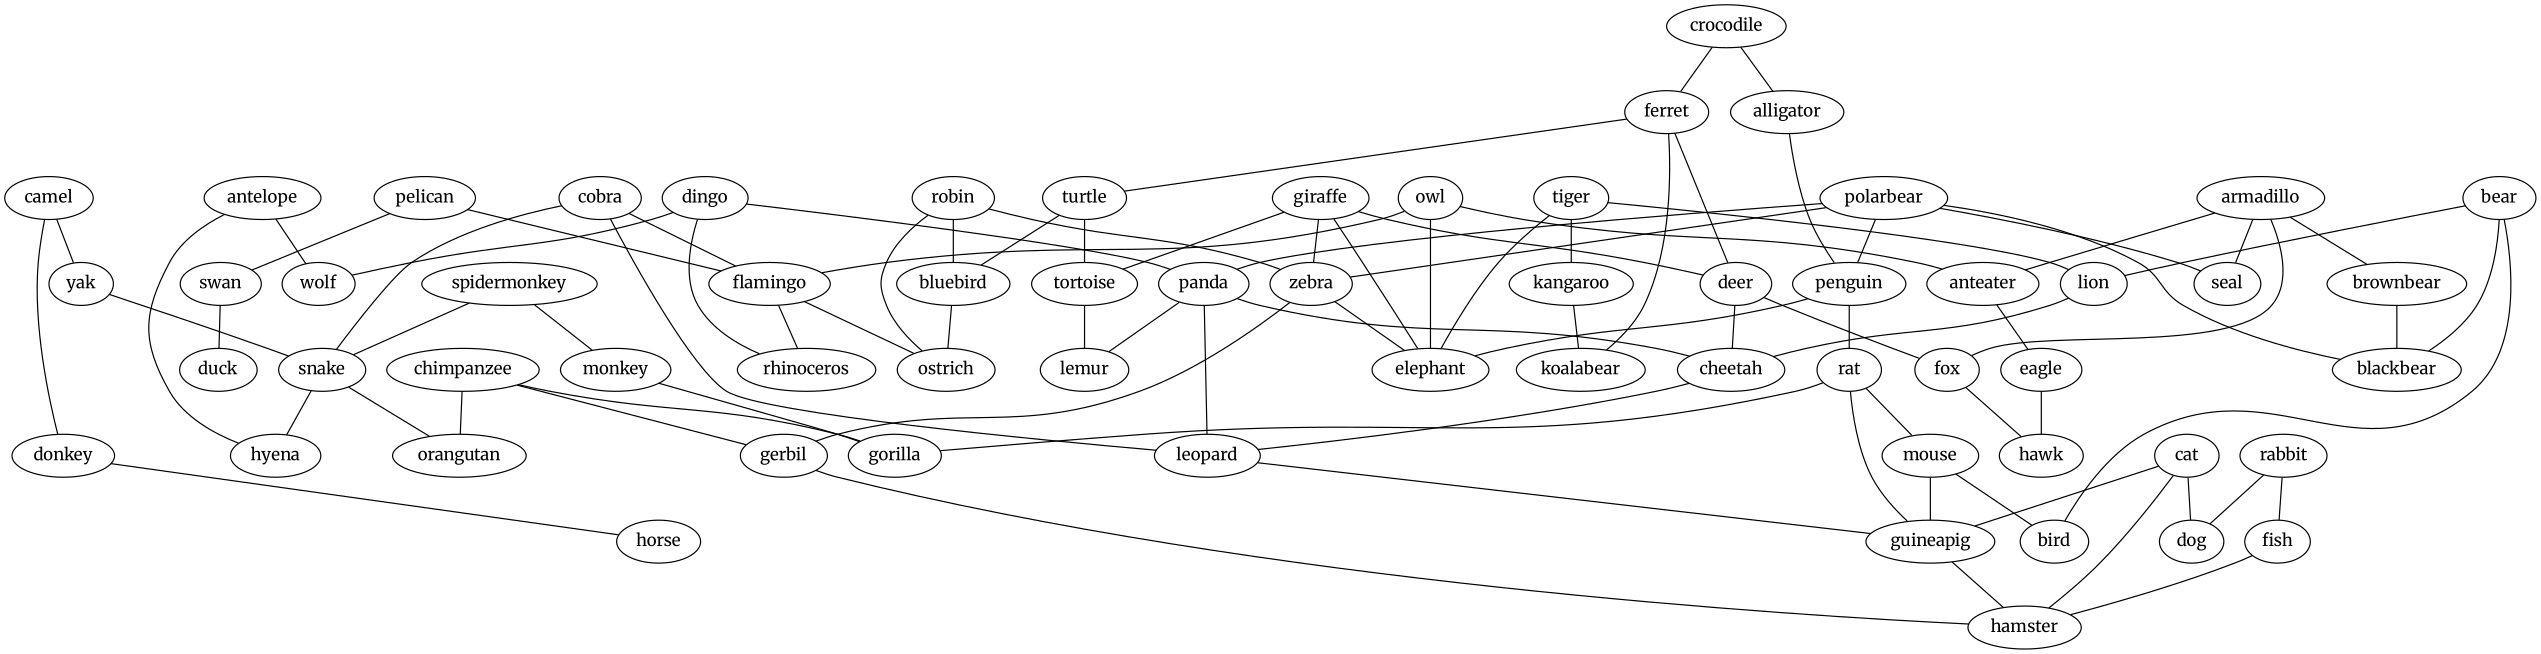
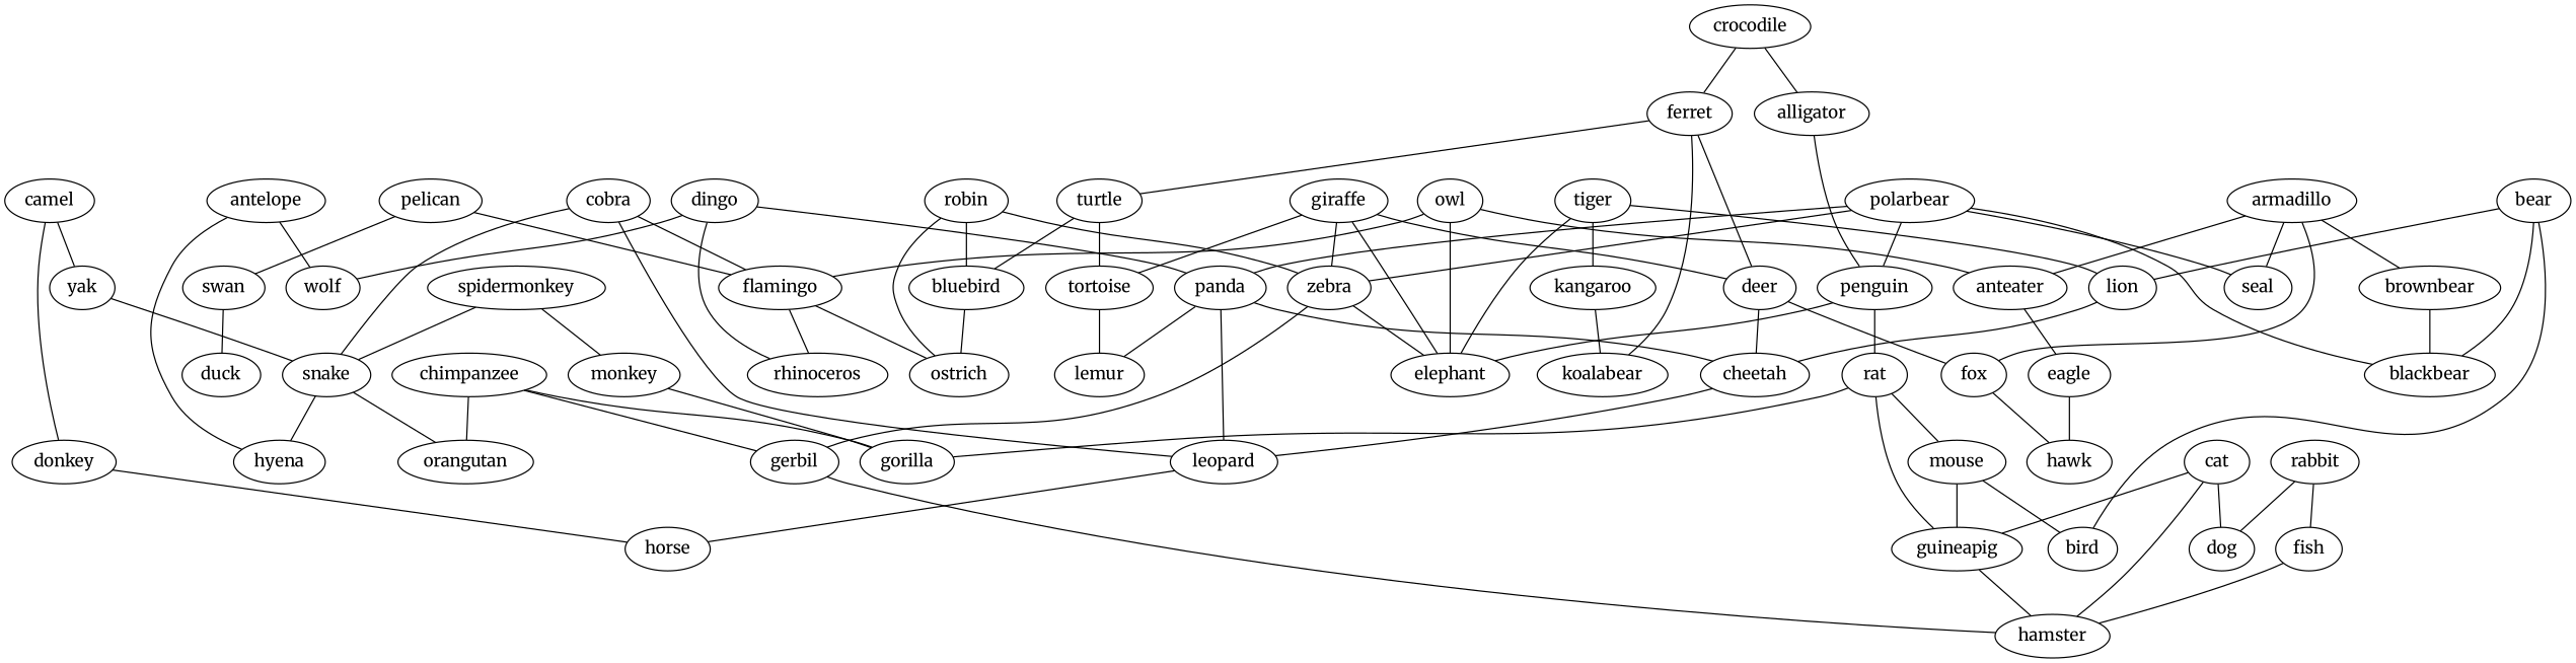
  strict graph {
    fontname=Merriweather
    node [fontname=Merriweather]
    edge [fontname=Merriweather weight=1]
    pelican
    swan
    flamingo
    duck
    rhinoceros
    ostrich
    antelope
    hyena
    wolf
    camel
    yak
    donkey
    snake
    horse
    cobra
    leopard
    orangutan
    spidermonkey
    monkey
    gorilla
    crocodile
    alligator
    ferret
    penguin
    turtle
    deer
    koalabear
    owl
    anteater
    elephant
    eagle
    rat
    polarbear
    zebra
    seal
    panda
    blackbear
    gerbil
    cheetah
    lemur
    bear
    lion
    bird
    tiger
    kangaroo
    tortoise
    bluebird
    fox
    giraffe
    armadillo
    brownbear
    hawk
    rabbit
    fish
    dog
    hamster
    guineapig
    mouse
    dingo
    cat
    robin
    chimpanzee
    pelican -- swan
    pelican -- flamingo
    swan -- duck
    flamingo -- rhinoceros
    flamingo -- ostrich
    antelope -- hyena
    antelope -- wolf
    camel -- yak
    camel -- donkey
    yak -- snake
    donkey -- horse
    snake -- hyena
    snake -- orangutan
    cobra -- flamingo
    cobra -- snake
    cobra -- leopard
-   leopard -- guineapig
+   leopard -- horse
    spidermonkey -- snake
    spidermonkey -- monkey
    monkey -- gorilla
    crocodile -- alligator
    crocodile -- ferret
    alligator -- penguin
    ferret -- turtle
    ferret -- deer
    ferret -- koalabear
    penguin -- elephant
    penguin -- rat
    turtle -- tortoise
    turtle -- bluebird
    deer -- cheetah
    deer -- fox
    owl -- flamingo
    owl -- anteater
    owl -- elephant
    anteater -- eagle
    eagle -- hawk
    rat -- gorilla
    rat -- guineapig
    rat -- mouse
    polarbear -- penguin
    polarbear -- zebra
    polarbear -- seal
    polarbear -- panda
    polarbear -- blackbear
    zebra -- elephant
    zebra -- gerbil
    panda -- leopard
    panda -- cheetah
    panda -- lemur
    gerbil -- hamster
    cheetah -- leopard
    bear -- blackbear
    bear -- lion
    bear -- bird
    lion -- cheetah
    tiger -- elephant
    tiger -- lion
    tiger -- kangaroo
    kangaroo -- koalabear
    tortoise -- lemur
    bluebird -- ostrich
    fox -- hawk
    giraffe -- deer
    giraffe -- elephant
    giraffe -- zebra
    giraffe -- tortoise
    armadillo -- anteater
    armadillo -- seal
    armadillo -- fox
    armadillo -- brownbear
    brownbear -- blackbear
    rabbit -- fish
    rabbit -- dog
    fish -- hamster
    guineapig -- hamster
    mouse -- bird
    mouse -- guineapig
    dingo -- rhinoceros
    dingo -- wolf
    dingo -- panda
    cat -- dog
    cat -- hamster
    cat -- guineapig
    robin -- ostrich
    robin -- zebra
    robin -- bluebird
    chimpanzee -- orangutan
    chimpanzee -- gorilla
    chimpanzee -- gerbil
  }
